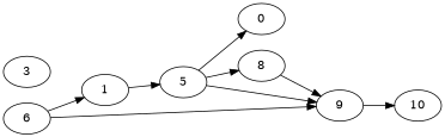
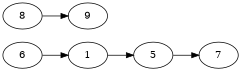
  digraph {
    rankdir=LR
    node [alpha=0.01]
    1 [alpha=0.12 expect_size=48674816]
    5 [expect_size=43130880]
-   7 [alpha=0.03 expect_size=8074240 label=0]
+   7 [alpha=0.03 expect_size=8074240]
    8 [alpha=0.15 expect_size=49758208]
    9 [alpha=0.20 expect_size=14245888]
    6 [expect_size=35441664]
-   10 [alpha=0.11 expect_size=7731200]
-   3 [alpha=0.09 expect_size=44038144]
    1 -> 5
    5 -> 7
-   5 -> 8
-   5 -> 9
    8 -> 9
-   9 -> 10
    6 -> 1
-   6 -> 9
  }
